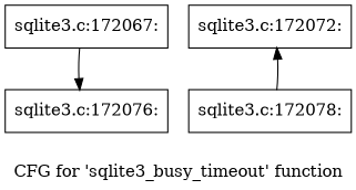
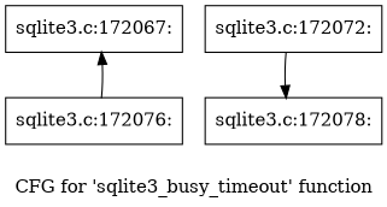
  digraph {
    label="CFG for 'sqlite3_busy_timeout' function"
    node [shape=record]
    n1 [label="{sqlite3.c:172067:}"]
    n2 [label="{sqlite3.c:172076:}"]
    n3 [label="{sqlite3.c:172072:}"]
    n4 [label="{sqlite3.c:172078:}"]
-   n1 -> n2
-   n4 -> n3
+   n2 -> n1
+   n3 -> n4
  }
